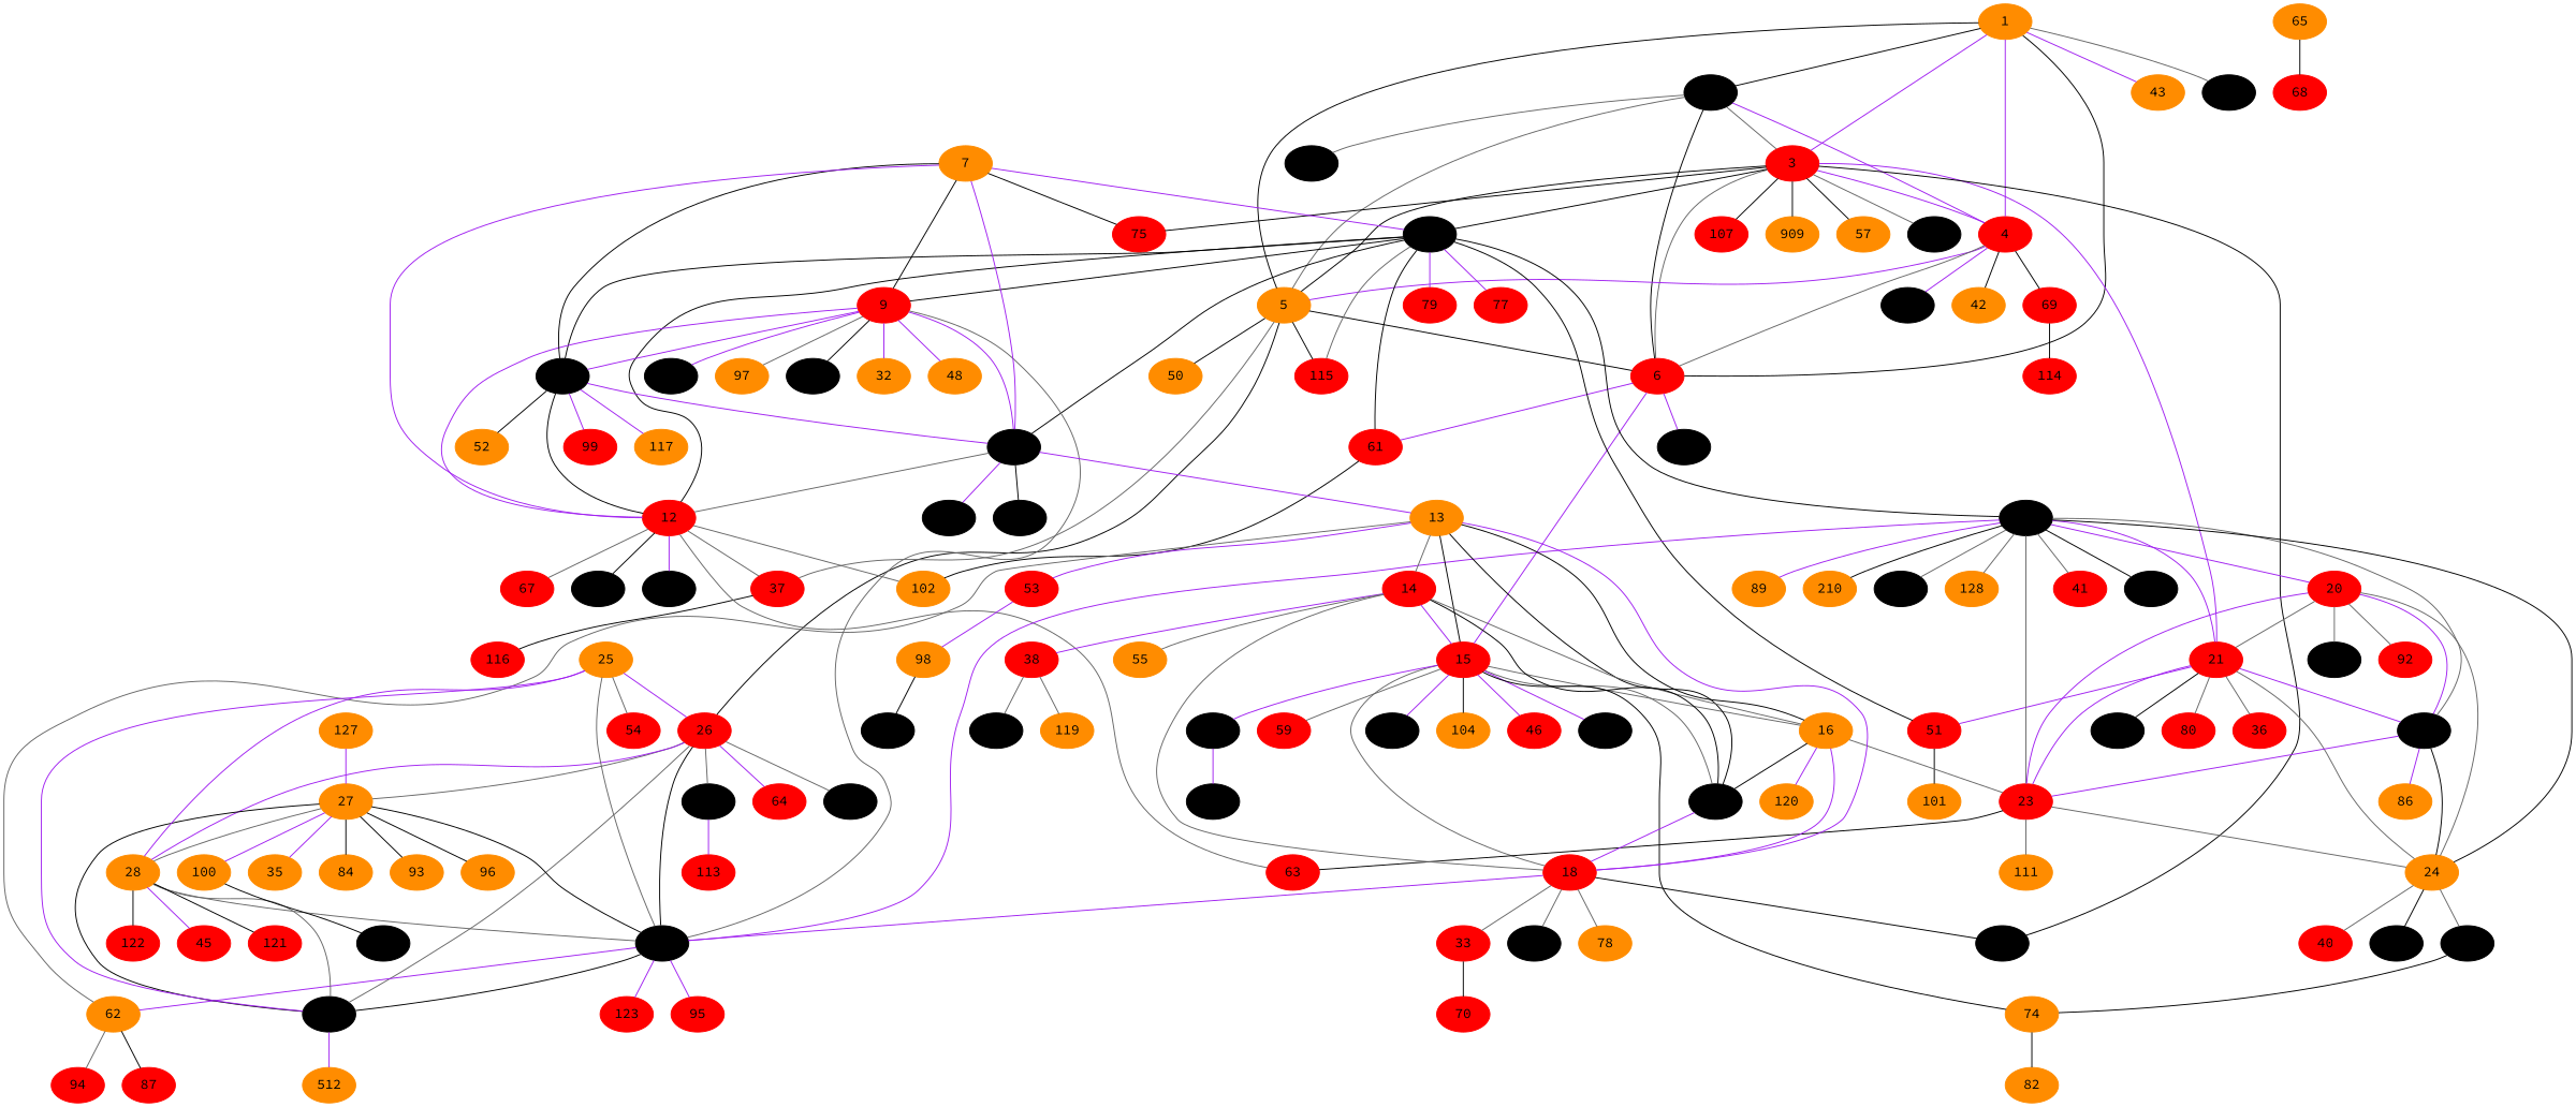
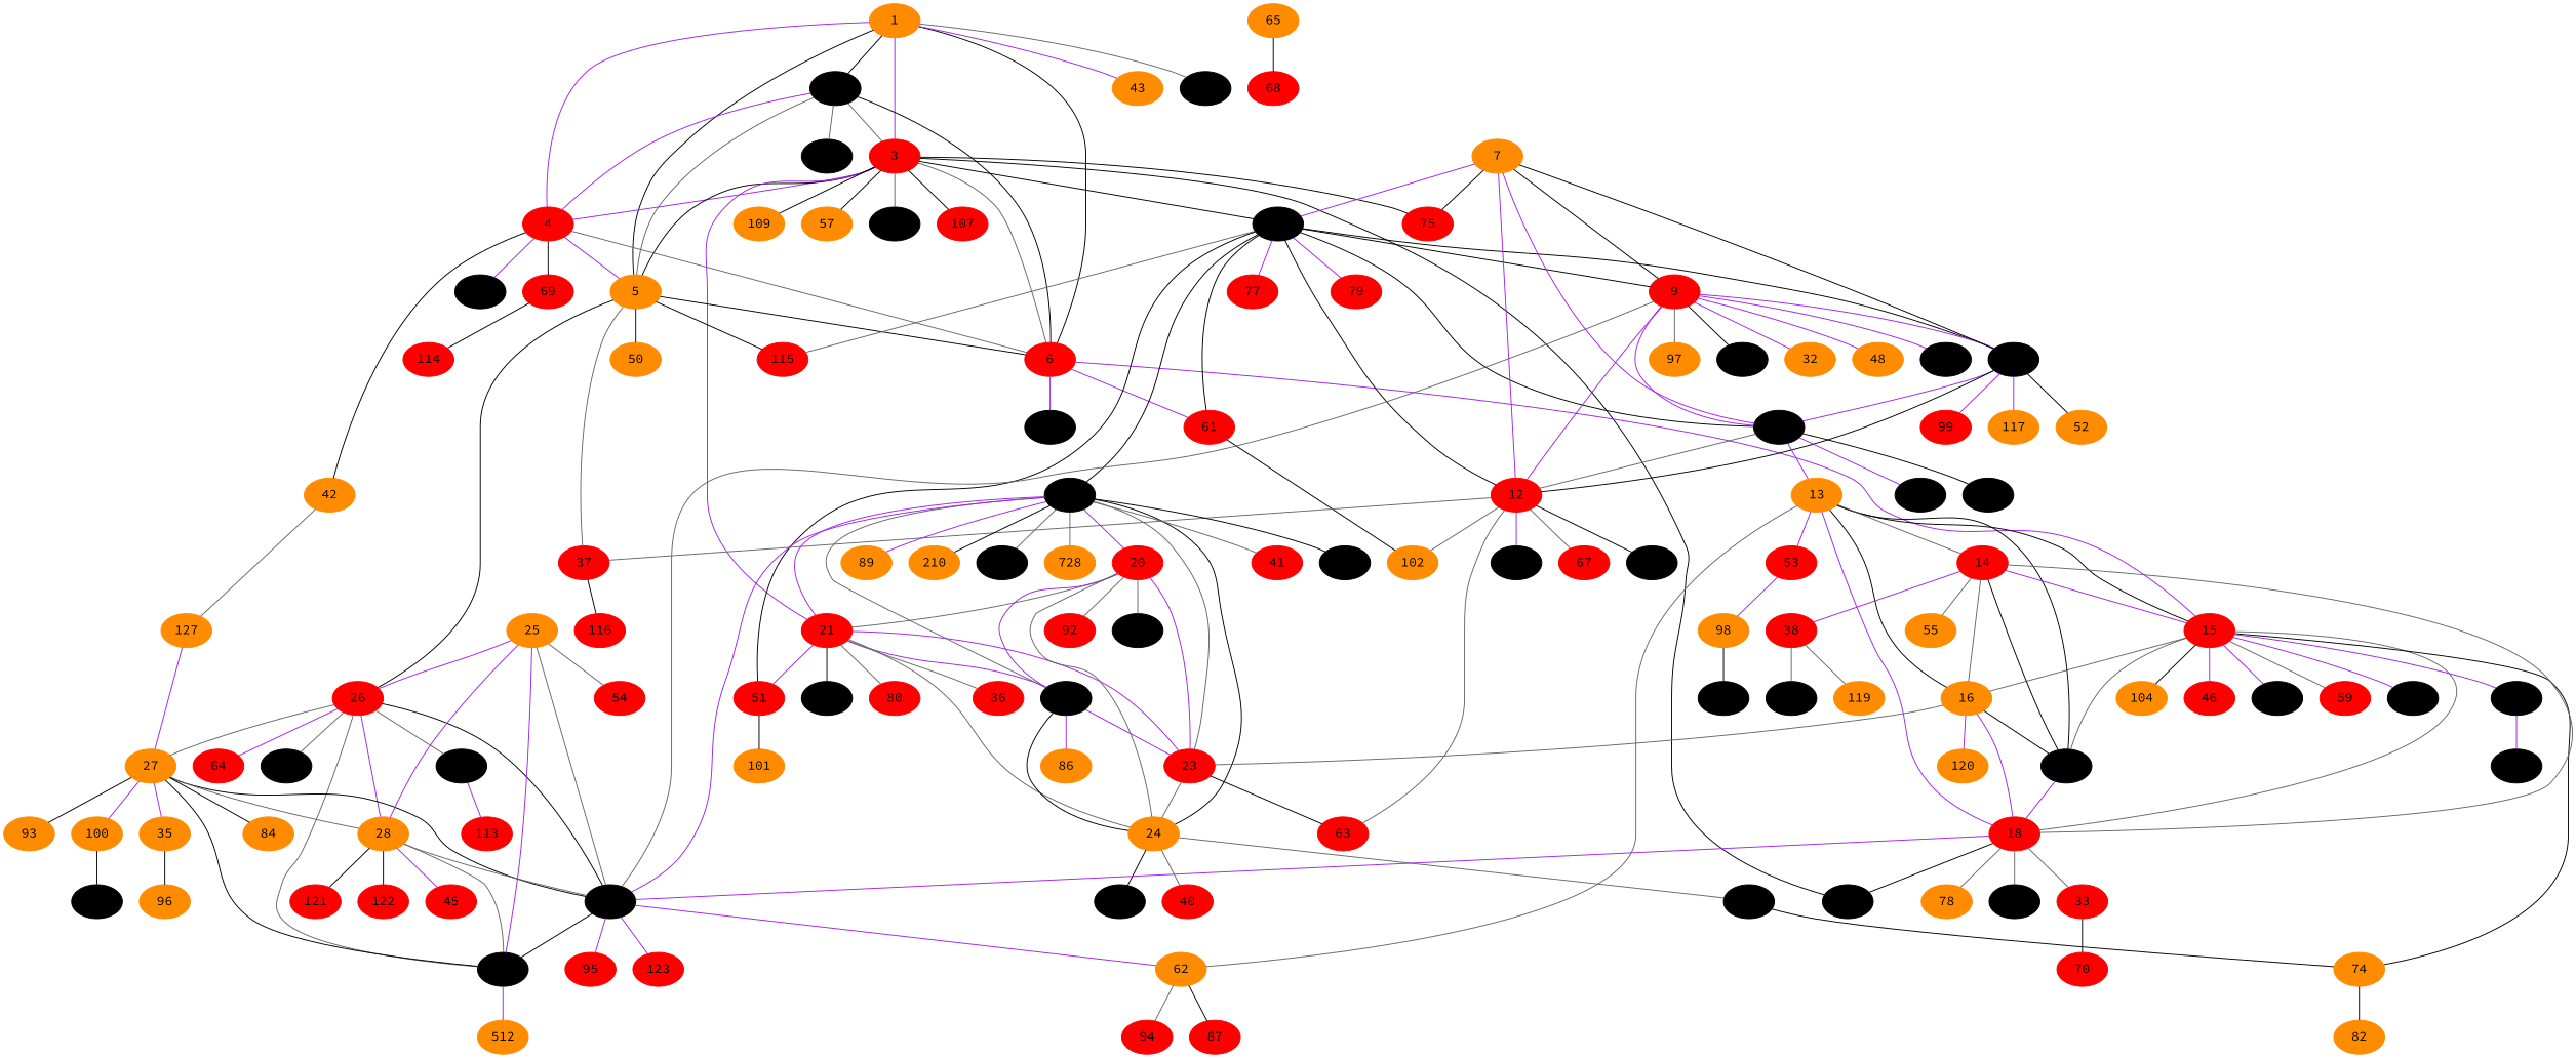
  graph {
    fontname="Source Code Pro"
    node [color=red fontname="Source Code Pro" style=filled]
    edge [color=black fontname="Source Code Pro"]
    1 [color=darkorange]
    2 [color=black]
    3
    4
    5 [color=darkorange]
    6
    43 [color=darkorange]
    76 [color=black]
    125 [color=black]
    8 [color=black]
    21
    57 [color=darkorange]
    66 [color=black]
    75
    81 [color=black]
    107
-   109 [color=darkorange label=909]
+   109 [color=darkorange]
    42 [color=darkorange]
    69
    108 [color=black]
    26
    37
    50 [color=darkorange]
    115
    15
    39 [color=black]
    61
    9
    10 [color=black]
    11 [color=black]
    12
    19 [color=black]
    51
    77
    79
    23
    22 [color=black]
    24 [color=darkorange]
    36
    71 [color=black]
    80
    127 [color=darkorange]
    114
    29 [color=black]
    27 [color=darkorange]
    28 [color=darkorange]
    30 [color=black]
    64
    83 [color=black]
    88 [color=black]
    116
    16 [color=darkorange]
    17 [color=black]
    18
    46
    58 [color=black]
    59
    74 [color=darkorange]
    90 [color=black]
    104 [color=darkorange]
    105 [color=black]
    102 [color=darkorange]
    7 [color=darkorange]
    32 [color=darkorange]
    48 [color=darkorange]
    85 [color=black]
    97 [color=darkorange]
    118 [color=black]
    52 [color=darkorange]
    99
    117 [color=darkorange]
    13 [color=darkorange]
    60 [color=black]
    72 [color=black]
    31 [color=black]
    34 [color=black]
    63
    67
    20
    41
    49 [color=black]
    89 [color=darkorange]
    n83 [color=darkorange label=210]
    124 [color=black]
-   128 [color=darkorange]
+   128 [color=darkorange label=728]
    101 [color=darkorange]
    62 [color=darkorange]
    95
    123
    14
    53
    38
    55 [color=darkorange]
    120 [color=darkorange]
    33
    44 [color=black]
    78 [color=darkorange]
    98 [color=darkorange]
    87
    94
    91 [color=black]
    119 [color=darkorange]
    82 [color=darkorange]
    126 [color=black]
-   111 [color=darkorange]
    70
    47 [color=black]
    92
    86 [color=darkorange]
    40
    56 [color=black]
    73 [color=black]
    25 [color=darkorange]
    54
    35 [color=darkorange]
    84 [color=darkorange]
    93 [color=darkorange]
    96 [color=darkorange]
    100 [color=darkorange]
    45
    121
    122
    n123 [color=darkorange label=512]
    113
    106 [color=black]
    103 [color=black]
    65 [color=darkorange]
    68
    1 -- 2
    1 -- 3 [color=purple]
    1 -- 4 [color=purple]
    1 -- 5
    1 -- 6
    1 -- 43 [color=purple]
    1 -- 76 [color=gray40]
    2 -- 3 [color=gray40]
    2 -- 4 [color=purple]
    2 -- 5 [color=gray40]
    2 -- 6
    2 -- 125 [color=gray40]
    3 -- 4 [color=purple]
    3 -- 5
    3 -- 6 [color=gray40]
    3 -- 8
    3 -- 21 [color=purple]
    3 -- 57
    3 -- 66 [color=gray40]
    3 -- 75
    3 -- 81
    3 -- 107
    3 -- 109
    4 -- 5 [color=purple]
    4 -- 6 [color=gray40]
    4 -- 42
    4 -- 69
    4 -- 108 [color=purple]
    5 -- 6
    5 -- 26
    5 -- 37 [color=gray40]
    5 -- 50
    5 -- 115
    6 -- 15 [color=purple]
    6 -- 39 [color=purple]
    6 -- 61 [color=purple]
    8 -- 115 [color=gray40]
    8 -- 61
    8 -- 9
    8 -- 10
    8 -- 11
    8 -- 12
    8 -- 19
    8 -- 51
    8 -- 77 [color=purple]
    8 -- 79 [color=purple]
    21 -- 51 [color=purple]
    21 -- 23 [color=purple]
    21 -- 22 [color=purple]
    21 -- 24 [color=gray40]
    21 -- 36 [color=gray40]
    21 -- 71
    21 -- 80 [color=gray40]
+   42 -- 127 [color=gray40]
    69 -- 114
    26 -- 29
    26 -- 27 [color=gray40]
    26 -- 28 [color=purple]
    26 -- 30 [color=gray40]
    26 -- 64 [color=purple]
    26 -- 83 [color=gray40]
    26 -- 88 [color=gray40]
    37 -- 116
    15 -- 16 [color=gray40]
    15 -- 17 [color=gray40]
    15 -- 18 [color=gray40]
    15 -- 46 [color=purple]
    15 -- 58 [color=purple]
    15 -- 59 [color=gray40]
    15 -- 74
    15 -- 90 [color=purple]
    15 -- 104
    15 -- 105 [color=purple]
    61 -- 102
    9 -- 10 [color=purple]
    9 -- 11 [color=purple]
    9 -- 12 [color=purple]
    9 -- 29 [color=gray40]
    9 -- 32 [color=purple]
    9 -- 48 [color=purple]
    9 -- 85 [color=purple]
    9 -- 97 [color=gray40]
    9 -- 118
    10 -- 11 [color=purple]
    10 -- 12
    10 -- 52
    10 -- 99 [color=purple]
    10 -- 117 [color=purple]
    11 -- 12 [color=gray40]
    11 -- 13 [color=purple]
    11 -- 60
    11 -- 72 [color=purple]
    12 -- 37 [color=gray40]
    12 -- 102 [color=gray40]
    12 -- 31
    12 -- 34 [color=purple]
    12 -- 63 [color=gray40]
    12 -- 67 [color=gray40]
    19 -- 21 [color=purple]
    19 -- 23 [color=gray40]
    19 -- 22 [color=gray40]
    19 -- 24
    19 -- 29 [color=purple]
    19 -- 20 [color=purple]
    19 -- 41 [color=gray40]
    19 -- 49
    19 -- 89 [color=purple]
    19 -- n83
    19 -- 124 [color=gray40]
    19 -- 128 [color=gray40]
    51 -- 101
    23 -- 24 [color=gray40]
    23 -- 63
-   23 -- 111 [color=gray40]
    22 -- 23 [color=purple]
    22 -- 24
    22 -- 86 [color=purple]
    24 -- 40 [color=gray40]
    24 -- 56 [color=gray40]
    24 -- 73
    127 -- 27 [color=purple]
    29 -- 30
    29 -- 62 [color=purple]
    29 -- 95 [color=purple]
    29 -- 123 [color=purple]
    27 -- 29
    27 -- 28 [color=gray40]
    27 -- 30
    27 -- 35 [color=purple]
    27 -- 84
    27 -- 93
-   27 -- 96
+   35 -- 96
    27 -- 100 [color=purple]
    28 -- 29 [color=gray40]
    28 -- 30 [color=gray40]
    28 -- 45 [color=purple]
    28 -- 121
    28 -- 122
    30 -- n123 [color=purple]
    88 -- 113 [color=purple]
    16 -- 23 [color=gray40]
    16 -- 17
    16 -- 18 [color=purple]
    16 -- 120 [color=purple]
    17 -- 18 [color=purple]
    18 -- 81
    18 -- 29 [color=purple]
    18 -- 33 [color=gray40]
    18 -- 44 [color=gray40]
    18 -- 78 [color=gray40]
    74 -- 82
    105 -- 126 [color=purple]
    7 -- 8 [color=purple]
    7 -- 75
    7 -- 9
    7 -- 10
    7 -- 11 [color=purple]
    7 -- 12 [color=purple]
    13 -- 15
    13 -- 16
    13 -- 17
    13 -- 18 [color=purple]
    13 -- 62 [color=gray40]
    13 -- 14 [color=gray40]
    13 -- 53 [color=purple]
    20 -- 21 [color=gray40]
    20 -- 23 [color=purple]
    20 -- 22 [color=purple]
    20 -- 24 [color=gray40]
    20 -- 47 [color=gray40]
    20 -- 92 [color=gray40]
    62 -- 87
    62 -- 94 [color=gray40]
    14 -- 15 [color=purple]
    14 -- 16 [color=gray40]
    14 -- 17
    14 -- 18 [color=gray40]
    14 -- 38 [color=purple]
    14 -- 55 [color=gray40]
    53 -- 98 [color=purple]
    38 -- 91 [color=gray40]
    38 -- 119 [color=gray40]
    33 -- 70
    98 -- 103
    56 -- 74
    25 -- 26 [color=purple]
    25 -- 29 [color=gray40]
    25 -- 28 [color=purple]
    25 -- 30 [color=purple]
    25 -- 54 [color=gray40]
    100 -- 106
    65 -- 68
  }
